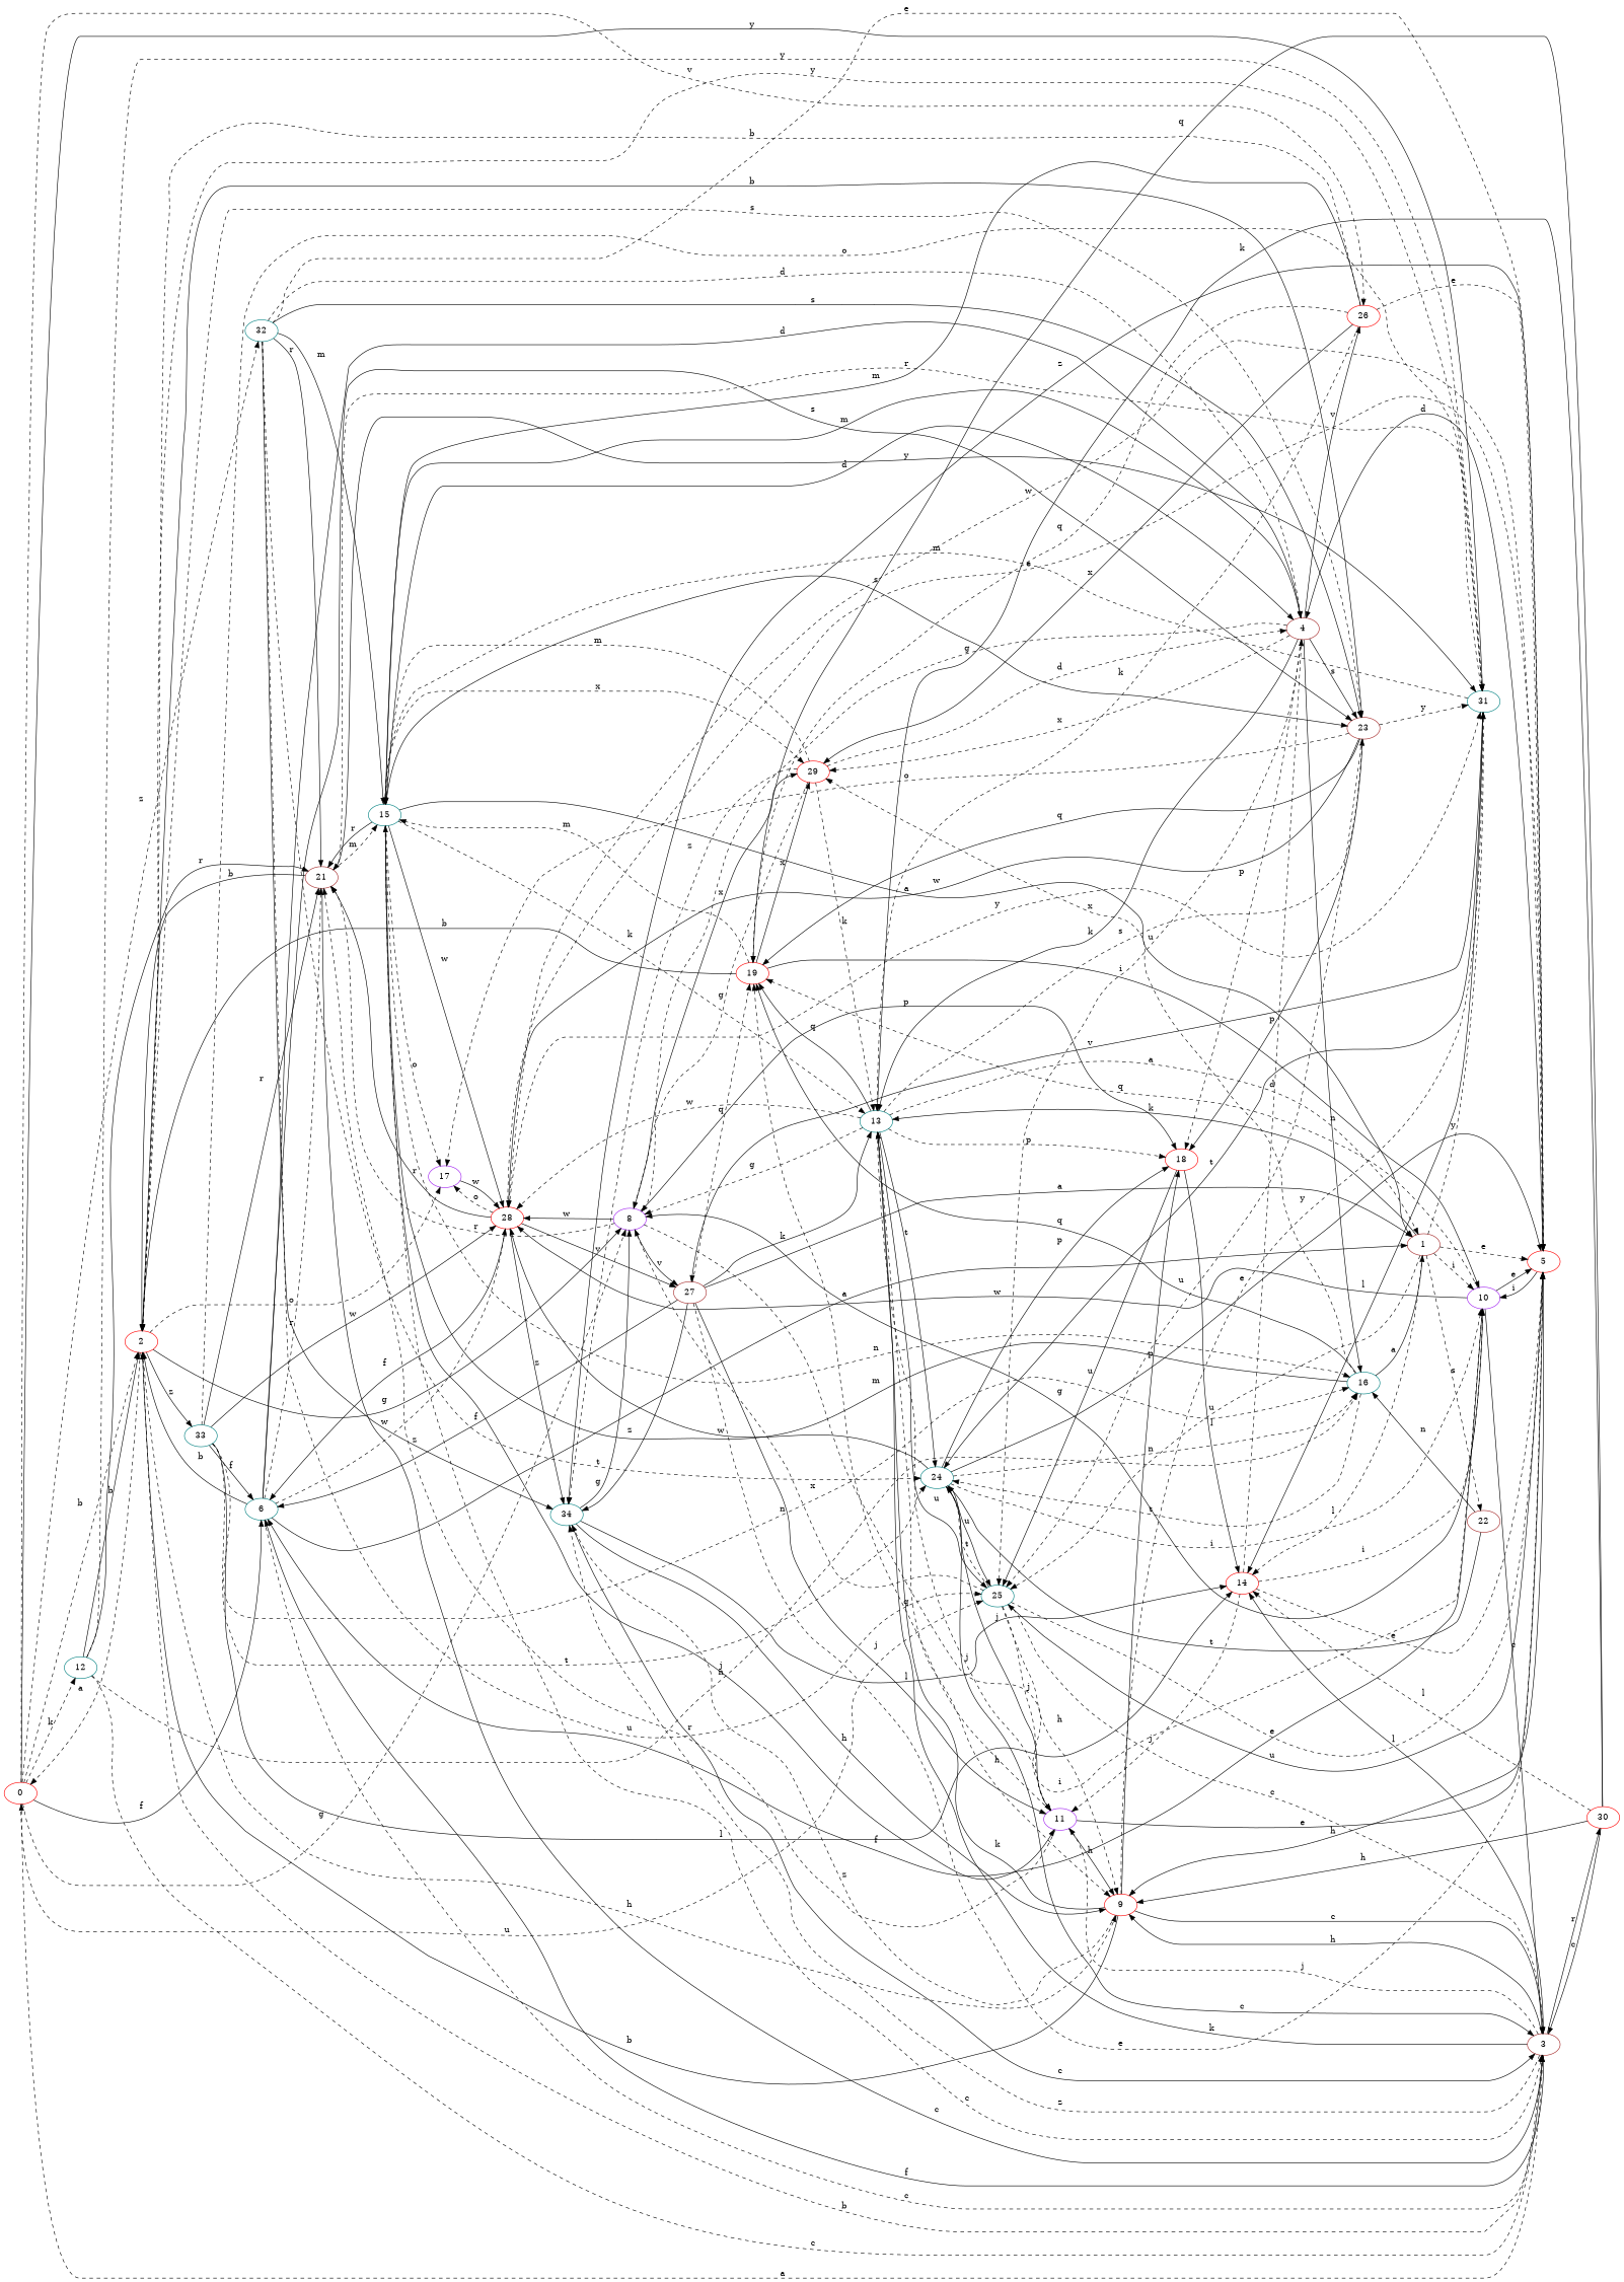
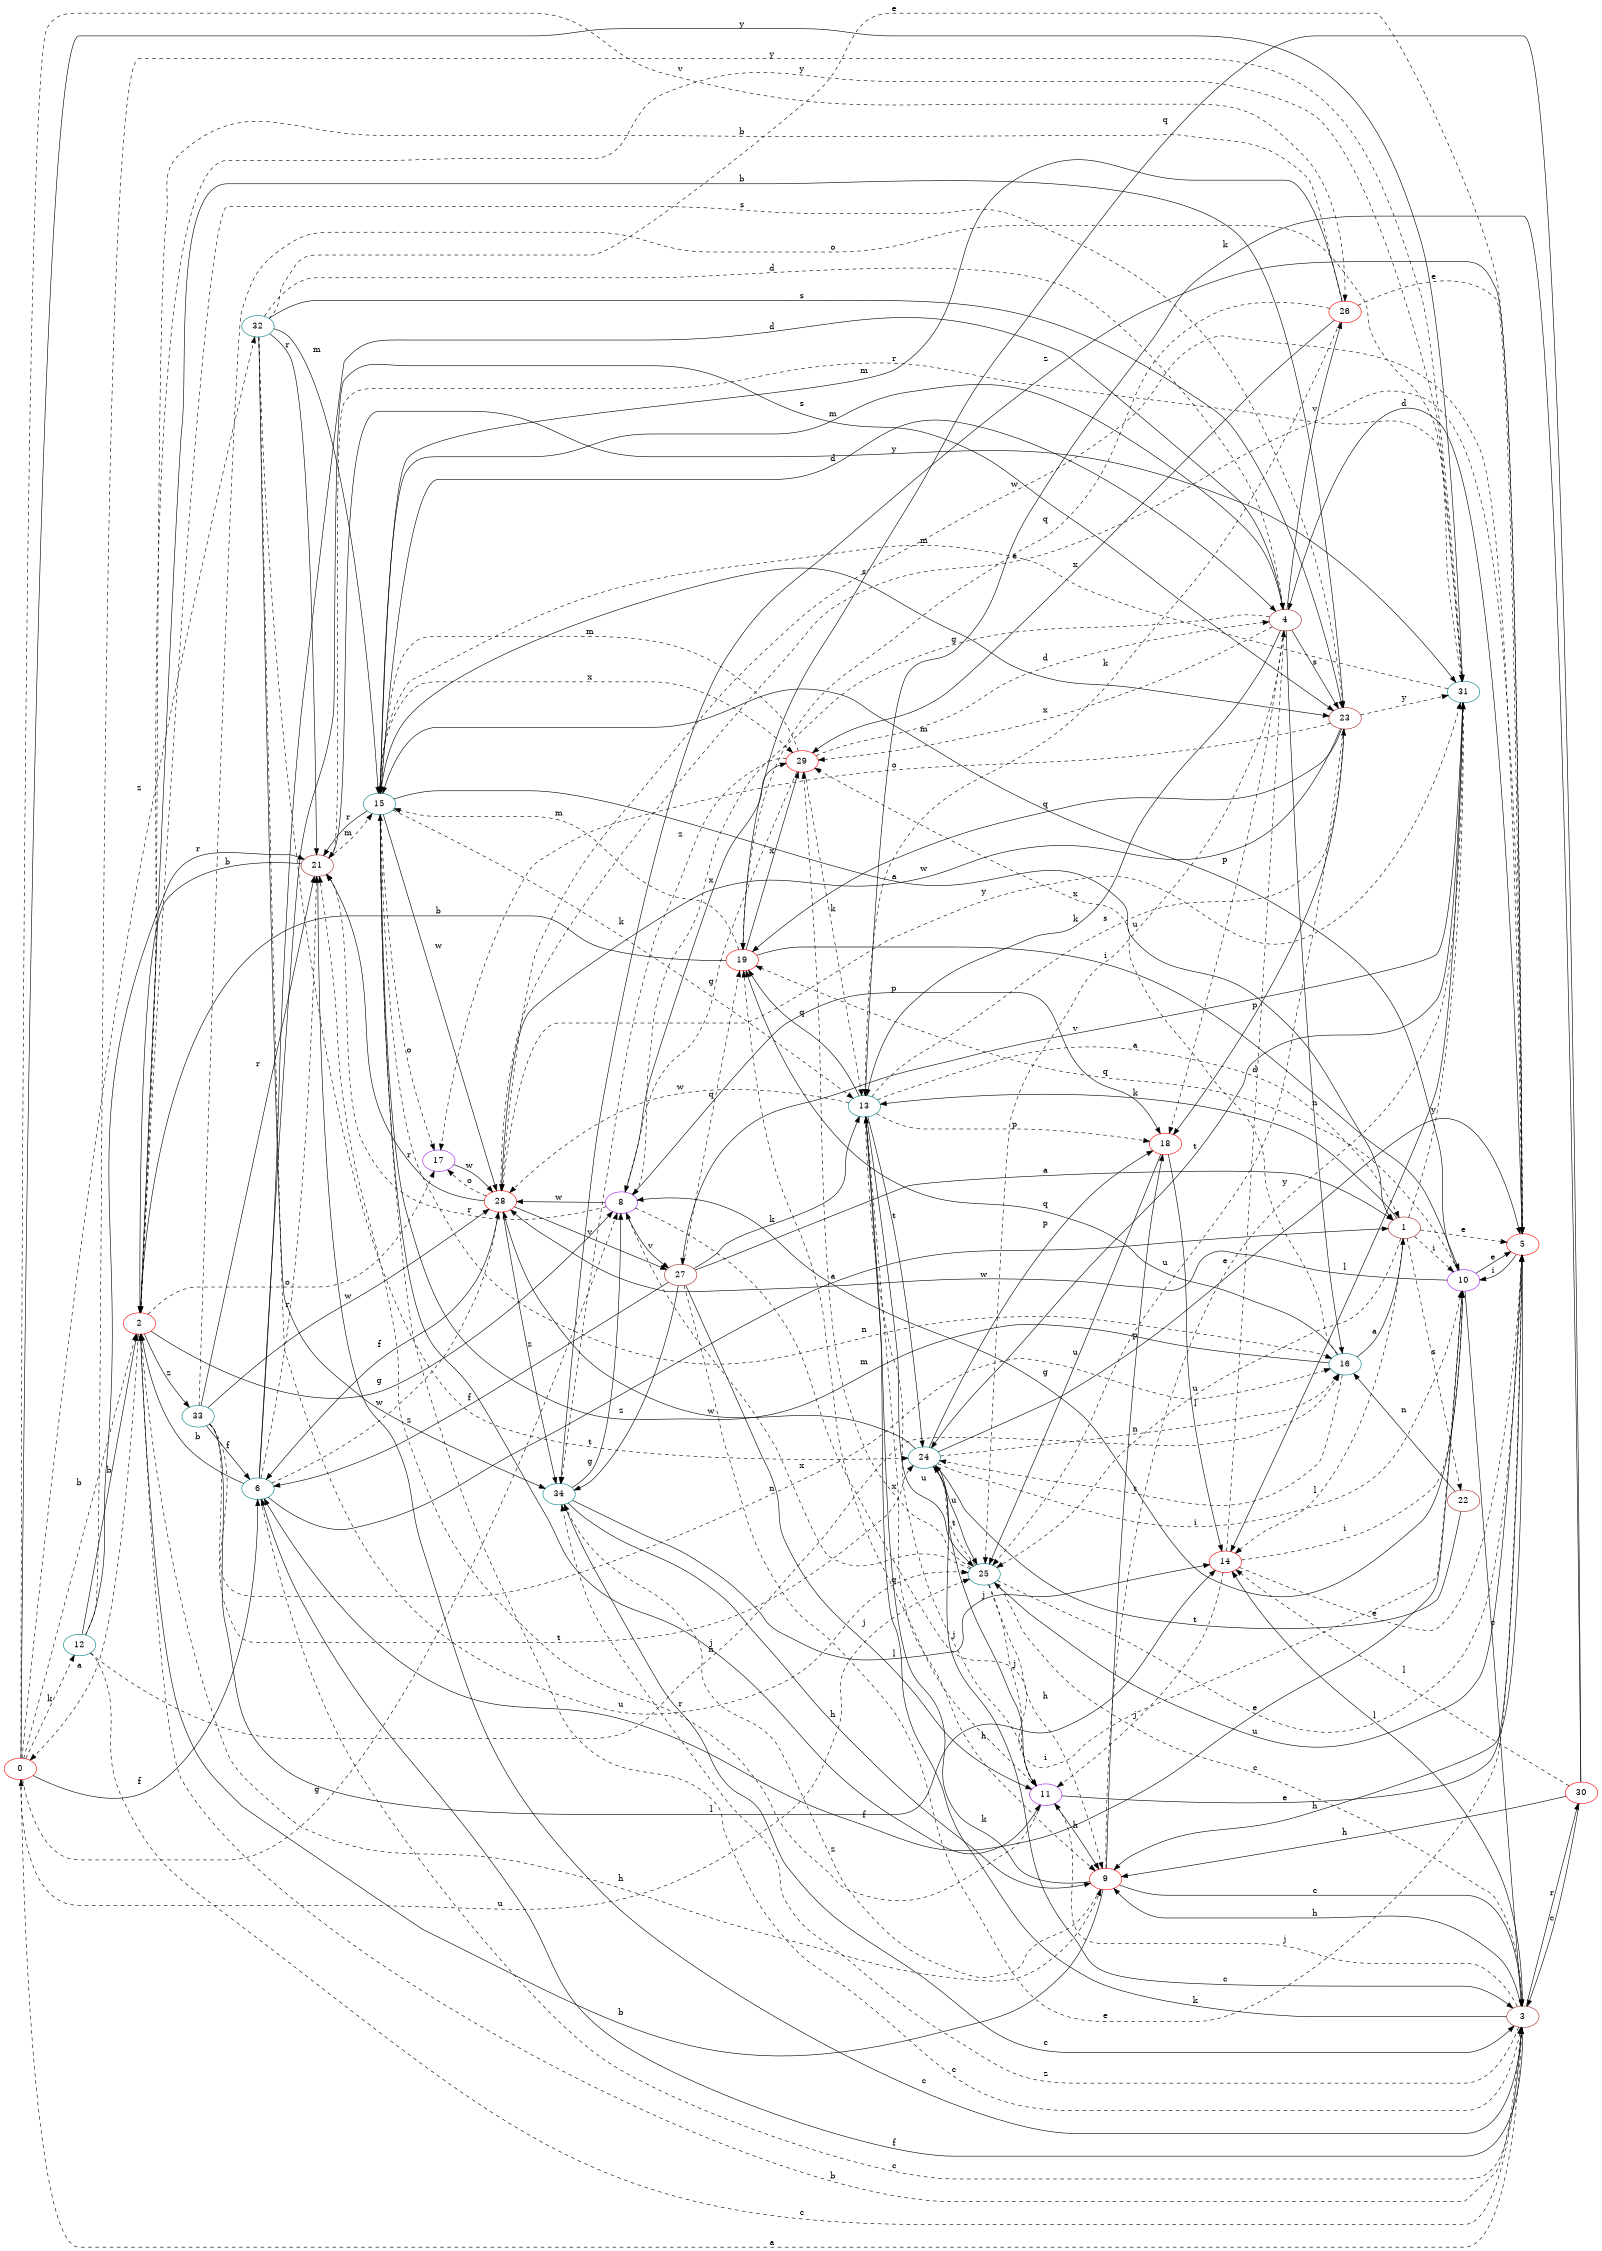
  strict digraph {
    rankdir=LR
    node [color=red]
    edge [style=solid]
    0
    2
    6 [color=teal]
    8 [color=purple]
    12 [color=teal]
    25 [color=teal]
    26
    31 [color=teal]
    32 [color=teal]
    9
    17 [color=purple]
    23 [color=brown]
    33 [color=teal]
    1 [color=brown]
    3 [color=brown]
    4 [color=brown]
    28
    21 [color=brown]
    10 [color=purple]
    18
    29
    27 [color=brown]
    16 [color=teal]
    5
    11 [color=purple]
    24 [color=teal]
    13 [color=teal]
    15 [color=teal]
    19
    14
    34 [color=teal]
    22 [color=brown]
    n33 [label=30]
    0 -> 2 [label=b style=dashed]
    0 -> 6 [label=f]
    0 -> 8 [label=g style=dashed]
    0 -> 12 [label=k style=dashed]
    0 -> 25 [label=u style=dashed]
    0 -> 26 [label=v style=dashed]
    0 -> 31 [label=y]
    0 -> 32 [label=z style=dashed]
    2 -> 0 [label=a style=dashed]
    2 -> 8 [label=g]
    2 -> 31 [label=y style=dashed]
    2 -> 9 [label=h style=dashed]
    2 -> 17 [label=o style=dashed]
    2 -> 23 [label=s style=dashed]
    2 -> 33 [label=z]
    6 -> 2 [label=b]
    6 -> 23 [label=s]
    6 -> 1 [label=a]
    6 -> 3 [label=c style=dashed]
    6 -> 4 [label=d]
    6 -> 28 [label=w style=dashed]
    6 -> 21 [label=r style=dashed]
    8 -> 28 [label=w]
    8 -> 21 [label=r style=dashed]
    8 -> 10 [label=i style=dashed]
    8 -> 18 [label=p]
    8 -> 29 [label=x]
    8 -> 27 [label=v]
    12 -> 2 [label=b]
    12 -> 31 [label=y style=dashed]
    12 -> 3 [label=c style=dashed]
    12 -> 21 [label=r]
    12 -> 16 [label=n style=dashed]
    25 -> 8 [label=x style=dashed]
    25 -> 9 [label=h style=dashed]
    25 -> 3 [label=c style=dashed]
+   25 -> 29 [label=x style=dashed]
    25 -> 5 [label=e style=dashed]
    25 -> 11 [label=j style=dashed]
    25 -> 24 [label=t style=dashed]
    26 -> 2 [label=b style=dashed]
    26 -> 29 [label=x]
    26 -> 5 [label=e style=dashed]
    26 -> 13 [label=k style=dashed]
    26 -> 15 [label=m]
    26 -> 19 [label=q style=dashed]
    31 -> 21 [label=r style=dashed]
    31 -> 27 [label=v]
    31 -> 24 [label=t]
    31 -> 15 [label=m style=dashed]
    31 -> 14 [label=l]
    32 -> 25 [label=u style=dashed]
    32 -> 23 [label=s]
    32 -> 4 [label=d style=dashed]
    32 -> 21 [label=r]
    32 -> 5 [label=e style=dashed]
    32 -> 24 [label=t style=dashed]
    32 -> 15 [label=m]
    32 -> 34 [label=z]
    9 -> 2 [label=b]
    9 -> 31 [label=y style=dashed]
    9 -> 3 [label=c]
    9 -> 18 [label=p]
    9 -> 13 [label=k]
    9 -> 34 [label=z style=dashed]
    17 -> 28 [label=w]
    23 -> 2 [label=b]
    23 -> 25 [label=u style=dashed]
    23 -> 31 [label=y style=dashed]
    23 -> 17 [label=o style=dashed]
    23 -> 28 [label=w]
    23 -> 18 [label=p]
    23 -> 19 [label=q]
    33 -> 6 [label=f]
    33 -> 31 [label=o style=dashed]
    33 -> 28 [label=w]
    33 -> 21 [label=r]
    33 -> 16 [label=n style=dashed]
    33 -> 24 [label=t style=dashed]
    33 -> 14 [label=l]
    1 -> 25 [label=u style=dashed]
    1 -> 31 [label=y style=dashed]
    1 -> 10 [label=i style=dashed]
    1 -> 5 [label=e style=dashed]
    1 -> 13 [label=k]
    1 -> 14 [label=l style=dashed]
    1 -> 22 [label=s style=dashed]
    3 -> 0 [label=a style=dashed]
    3 -> 2 [label=b style=dashed]
    3 -> 6 [label=f]
    3 -> 9 [label=h]
    3 -> 11 [label=j style=dashed]
    3 -> 13 [label=k]
    3 -> 14 [label=l]
    3 -> 34 [label=z style=dashed]
    3 -> n33 [label=r]
    4 -> 8 [label=g style=dashed]
    4 -> 25 [label=u style=dashed]
    4 -> 26 [label=v]
    4 -> 23 [label=s]
    4 -> 18 [label=p style=dashed]
    4 -> 29 [label=x style=dashed]
    4 -> 16 [label=n]
    4 -> 13 [label=k]
    4 -> 15 [label=m]
    28 -> 6 [label=f]
    28 -> 31 [label=y style=dashed]
    28 -> 17 [label=o style=dashed]
    28 -> 21 [label=r]
    28 -> 27 [label=v]
    28 -> 5 [label=e style=dashed]
    28 -> 34 [label=z]
    21 -> 2 [label=b]
    21 -> 31 [label=y]
    21 -> 3 [label=c]
    21 -> 15 [label=m style=dashed]
    10 -> 6 [label=f]
    10 -> 8 [label=g]
    10 -> 3 [label=c]
    10 -> 28 [label=w]
    10 -> 5 [label=e]
+   10 -> 15 [label=m]
    10 -> 19 [label=q style=dashed]
    18 -> 25 [label=u]
    18 -> 14 [label=l]
    29 -> 8 [label=g style=dashed]
    29 -> 4 [label=d style=dashed]
    29 -> 13 [label=k style=dashed]
    29 -> 15 [label=m style=dashed]
    29 -> 34 [label=z style=dashed]
    27 -> 6 [label=f]
    27 -> 1 [label=a]
    27 -> 5 [label=e style=dashed]
    27 -> 11 [label=j]
    27 -> 13 [label=k]
    27 -> 19 [label=q style=dashed]
    27 -> 34 [label=z]
    16 -> 1 [label=a]
    16 -> 29 [label=x style=dashed]
    16 -> 24 [label=t style=dashed]
    16 -> 15 [label=m]
    16 -> 19 [label=q]
    5 -> 25 [label=u]
    5 -> 9 [label=h]
    5 -> 4 [label=d]
    5 -> 28 [label=w style=dashed]
    5 -> 10 [label=i]
    5 -> 34 [label=z]
    11 -> 9 [label=h]
    11 -> 21 [label=r style=dashed]
    11 -> 5 [label=e]
    11 -> 19 [label=q style=dashed]
    24 -> 25 [label=u]
    24 -> 3 [label=c]
    24 -> 28 [label=w]
    24 -> 10 [label=i style=dashed]
    24 -> 18 [label=p]
    24 -> 16 [label=n style=dashed]
    24 -> 5 [label=e]
    24 -> 11 [label=j]
-   13 -> 8 [label=g style=dashed]
    13 -> 25 [label=u]
    13 -> 9 [label=h style=dashed]
    13 -> 23 [label=s style=dashed]
    13 -> 1 [label=a style=dashed]
    13 -> 28 [label=w style=dashed]
    13 -> 18 [label=p style=dashed]
    13 -> 11 [label=j style=dashed]
    13 -> 24 [label=t]
    13 -> 19 [label=q]
    15 -> 17 [label=o style=dashed]
    15 -> 23 [label=s]
    15 -> 1 [label=a]
    15 -> 3 [label=c style=dashed]
    15 -> 4 [label=d]
    15 -> 28 [label=w]
    15 -> 21 [label=r]
    15 -> 29 [label=x style=dashed]
    15 -> 16 [label=n style=dashed]
    15 -> 11 [label=j]
    15 -> 13 [label=k style=dashed]
    19 -> 2 [label=b]
    19 -> 10 [label=i]
    19 -> 29 [label=x]
    19 -> 15 [label=m style=dashed]
    14 -> 4 [label=d style=dashed]
    14 -> 10 [label=i style=dashed]
    14 -> 5 [label=e style=dashed]
    14 -> 11 [label=j style=dashed]
    34 -> 8 [label=g]
    34 -> 9 [label=h]
    34 -> 3 [label=c]
    34 -> 14 [label=l]
    22 -> 16 [label=n]
    22 -> 24 [label=t]
    n33 -> 9 [label=h]
    n33 -> 3 [label=c]
    n33 -> 13 [label=k]
    n33 -> 19 [label=q]
    n33 -> 14 [label=l style=dashed]
  }
